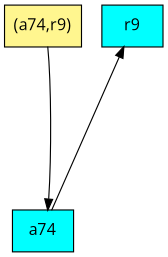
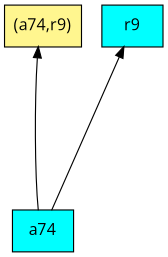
  digraph {
    fontname="Open Sans"
    rankdir=BT
    ranksep=2.0
    node [fillcolor=cyan fontname="Open Sans" shape=record style=filled]
    edge [fontname="Open Sans"]
    n1 [label="{r9}"]
    n2 [fillcolor=khaki1 label="{(a74,r9)}"]
    n3 [label="{a74}"]
-   n2 -> n3
+   n3 -> n2
    n3 -> n1
  }
